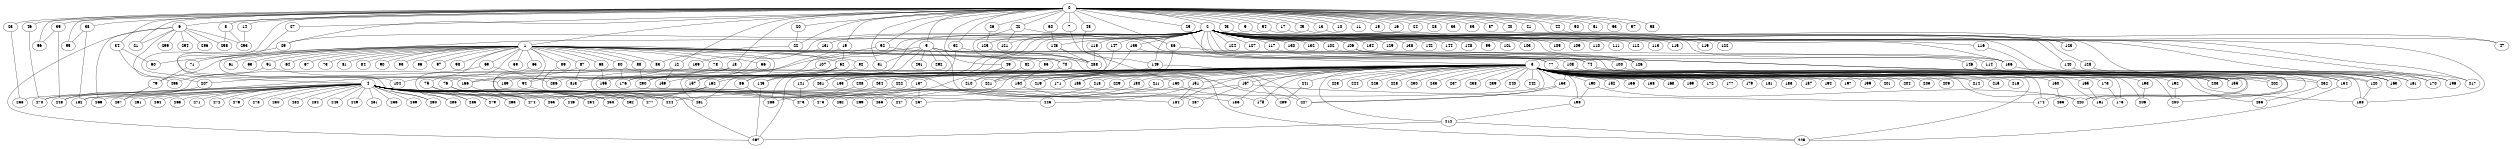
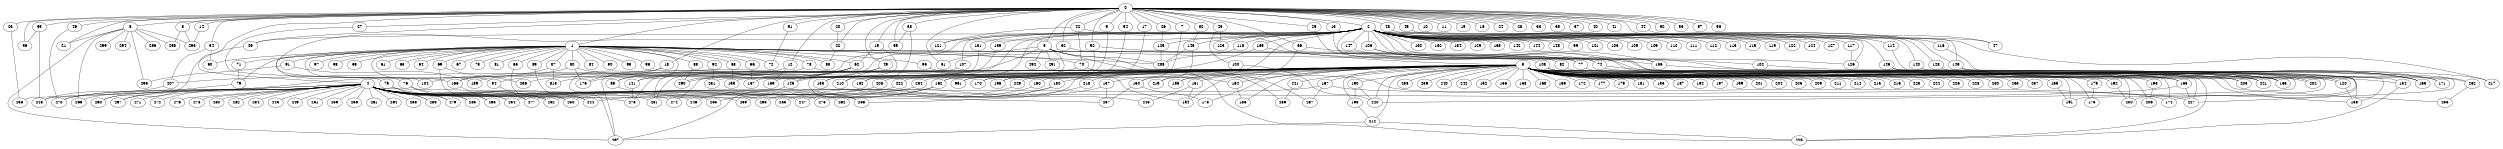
  graph {
    0
    1
    2
    4
    5
    6
    7
    8
    9
    10
    11
    12
    13
    14
    15
    16
    17
    18
    19
    20
    21
    22
    23
    24
    25
    26
    27
    28
    29
    30
    31
    32
    33
    34
    35
    36
    37
    38
    39
    40
    41
    42
    43
    44
    45
    46
    47
    48
    49
    50
    51
    52
    53
    54
    55
    56
    57
    58
    59
    60
    61
    62
    63
    64
    65
    66
    67
    68
    69
    70
    71
+   72
    73
    74
    75
    76
    77
    78
    79
    80
    81
    82
    83
    84
    86
    87
    88
    89
    90
    91
    92
    93
    94
    95
    96
    97
    98
    288
    128
    130
    131
    132
    133
    134
    129
    136
    137
    138
    139
    140
    141
    142
    143
    144
    145
    146
    147
    148
    149
    135
    99
    100
    101
    102
    103
    104
    105
    106
    107
    108
    109
    110
    111
    112
    113
    114
    115
    116
    117
    118
    119
    120
    121
    122
    123
    124
    125
    126
    127
    3
    150
    151
    152
    153
    154
    155
    156
    157
    158
    159
    160
-   161
+   161 [label=961]
    162
    163
    164
    165
    166
    167
    168
    169
    170
    171
    172
    173
    174
    175
    176
    177
    178
    179
    180
    181
    182
    183
    184
    185
    186
    187
    188
    189
    190
    191
    192
    193
    194
    195
    196
    197
    198
    199
    200
    201
    202
    203
    204
    205
    206
    207
    208
    209
    210
    211
    212
    n214 [label=813]
    214
    215
    216
    217
    218
    219
    220
    221
    222
    223
    224
    225
    226
    227
    228
    229
    230
    231
    232
    233
    234
    235
    236
    237
    238
    239
    240
    241
    242
    256
    258
    259
    260
    261
    262
    257
    264
    265
    266
    267
    268
    269
    270
    271
    272
    273
    274
    275
    276
    277
    278
    279
    280
    281
    282
    283
    284
    285
    263
    243
    244
    245
    246
    247
    248
    249
    250
    251
    252
    253
    254
    255
    290
    291
    292
    289
    286
    287
    293
    294
    295
    296
    297
    298
    299
    0 -- 1
    0 -- 2
    0 -- 4
    0 -- 5
    0 -- 6
    0 -- 7
    0 -- 8
    0 -- 9
    0 -- 10
    0 -- 11
    0 -- 12
    0 -- 13
    0 -- 14
    0 -- 15
    0 -- 16
    0 -- 17
    0 -- 18
    0 -- 19
    0 -- 20
    0 -- 21
    0 -- 22
    0 -- 23
    0 -- 24
    0 -- 25
    0 -- 26
    0 -- 27
    0 -- 28
    0 -- 29
    0 -- 30
    0 -- 31
    0 -- 32
    0 -- 33
    0 -- 34
    0 -- 35
    0 -- 36
    0 -- 37
    0 -- 38
    0 -- 39
    0 -- 40
    0 -- 41
    0 -- 42
    0 -- 43
    0 -- 44
    0 -- 45
    0 -- 46
    0 -- 47
    0 -- 48
    0 -- 49
    0 -- 50
    0 -- 51
    0 -- 52
    0 -- 53
    0 -- 54
    0 -- 55
    0 -- 56
    0 -- 57
    0 -- 58
    1 -- 59
    1 -- 60
    1 -- 61
    1 -- 62
    1 -- 63
    1 -- 64
    1 -- 65
    1 -- 66
    1 -- 67
    1 -- 68
    1 -- 69
    1 -- 70
    1 -- 71
+   1 -- 72
    1 -- 73
    1 -- 74
    1 -- 75
    1 -- 76
    1 -- 77
    1 -- 78
    1 -- 79
    1 -- 80
    1 -- 81
    1 -- 82
    1 -- 83
    1 -- 84
    1 -- 86
    1 -- 87
    1 -- 88
    1 -- 89
    1 -- 90
    1 -- 91
    1 -- 92
    1 -- 93
    1 -- 94
    1 -- 95
    1 -- 96
    1 -- 97
    1 -- 98
    1 -- 288
    2 -- 29
    2 -- 128
    2 -- 130
    2 -- 131
    2 -- 132
    2 -- 133
    2 -- 134
    2 -- 129
    2 -- 136
    2 -- 137
    2 -- 138
    2 -- 139
    2 -- 140
    2 -- 141
    2 -- 142
    2 -- 143
    2 -- 144
    2 -- 145
    2 -- 146
    2 -- 147
    2 -- 148
    2 -- 149
    2 -- 135
    2 -- 99
-   2 -- 100
+   43 -- 100
    2 -- 101
    2 -- 102
    2 -- 103
    2 -- 104
    2 -- 105
    2 -- 106
    2 -- 107
    2 -- 108
    2 -- 109
    2 -- 110
    2 -- 111
    2 -- 112
    2 -- 113
    2 -- 114
    2 -- 115
    2 -- 116
    2 -- 117
    2 -- 118
    2 -- 119
    2 -- 120
    2 -- 121
    2 -- 122
    2 -- 123
    2 -- 124
    2 -- 125
    2 -- 126
    2 -- 127
    4 -- 256
    4 -- 258
    4 -- 259
    4 -- 260
    4 -- 261
    4 -- 262
    4 -- 257
    4 -- 264
-   4 -- 182
+   4 -- 265
    4 -- 266
    4 -- 267
    4 -- 268
    4 -- 269
    4 -- 270
    4 -- 271
    4 -- 272
    4 -- 273
    4 -- 274
    4 -- 275
    4 -- 276
    4 -- 277
    4 -- 278
    4 -- 279
    4 -- 280
    4 -- 281
    4 -- 282
    4 -- 283
    4 -- 284
    4 -- 285
    4 -- 263
    4 -- 243
    4 -- 244
    4 -- 245
    4 -- 246
    4 -- 247
    4 -- 248
    4 -- 249
    4 -- 250
    4 -- 251
    4 -- 252
    4 -- 253
    4 -- 254
    4 -- 255
    5 -- 31
    5 -- 288
    5 -- 290
    5 -- 291
    5 -- 292
    5 -- 289
    5 -- 286
    5 -- 287
    6 -- 21
    6 -- 266
    6 -- 293
    6 -- 294
    6 -- 295
    6 -- 296
    6 -- 297
    6 -- 298
    6 -- 299
    7 -- 150
    8 -- 293
    8 -- 298
    9 -- 161
    12 -- 159
    12 -- 166
    13 -- 188
    14 -- 293
    17 -- 196
    18 -- 176
    18 -- 297
    19 -- 62
    19 -- 281
    20 -- 22
    22 -- 83
    23 -- 258
    25 -- 191
    26 -- 125
    27 -- 166
    29 -- 260
    30 -- 143
    32 -- 126
    32 -- 297
    34 -- 60
    34 -- 207
    36 -- 136
    36 -- 185
    38 -- 55
    38 -- 182
    39 -- 56
    39 -- 248
    42 -- 70
    42 -- 74
    42 -- 121
    43 -- 123
    44 -- 47
    45 -- 217
    46 -- 270
    48 -- 149
    49 -- 210
    49 -- 273
+   51 -- 72
    52 -- 77
    52 -- 162
    54 -- 170
    62 -- 86
    62 -- 141
    62 -- 145
    65 -- 250
    66 -- 157
    68 -- 195
    69 -- 236
    69 -- 285
    70 -- 133
    70 -- 225
    71 -- 79
    74 -- 120
    74 -- 220
    75 -- 283
    75 -- 252
    76 -- 279
    76 -- 254
    77 -- 155
    78 -- 94
    78 -- 184
    79 -- 267
    80 -- 176
    80 -- 227
    80 -- 270
    82 -- 221
    86 -- 286
    87 -- 104
    87 -- n214
    88 -- 290
    89 -- 244
    91 -- 189
    91 -- 295
    92 -- 231
    94 -- 277
    95 -- 164
    128 -- 163
    131 -- 290
    136 -- 188
    137 -- 257
    137 -- 286
    139 -- 274
    140 -- 163
    141 -- 273
    143 -- 288
    143 -- 219
    145 -- 297
    146 -- 200
    146 -- 202
    147 -- 221
    149 -- 171
    149 -- 227
    135 -- 3
    135 -- 275
    100 -- 220
    102 -- 174
    106 -- 136
    106 -- 155
    107 -- 281
    108 -- 153
    108 -- 203
    114 -- 154
    116 -- 232
    117 -- 126
    118 -- 288
    120 -- 188
    125 -- 288
    3 -- 150
    3 -- 151
    3 -- 152
    3 -- 153
    3 -- 154
    3 -- 155
    3 -- 156
    3 -- 157
    3 -- 158
    3 -- 159
    3 -- 160
    3 -- 161
    3 -- 162
    3 -- 163
    3 -- 164
    3 -- 165
    3 -- 166
    3 -- 167
    3 -- 168
    3 -- 169
    3 -- 170
    3 -- 171
    3 -- 172
    3 -- 173
    3 -- 174
    3 -- 175
    3 -- 176
    3 -- 177
    3 -- 178
    3 -- 179
    3 -- 180
    3 -- 181
    3 -- 182
    3 -- 183
    3 -- 184
    3 -- 185
    3 -- 186
    3 -- 187
    3 -- 188
    3 -- 189
    3 -- 190
    3 -- 191
    3 -- 192
    3 -- 193
    3 -- 194
    3 -- 195
    3 -- 196
    3 -- 197
    3 -- 198
    3 -- 199
    3 -- 200
    3 -- 201
    3 -- 202
    3 -- 203
    3 -- 204
    3 -- 205
    3 -- 206
    3 -- 207
    3 -- 208
    3 -- 209
    3 -- 210
    3 -- 211
    3 -- 212
    3 -- n214
    3 -- 214
    3 -- 215
    3 -- 216
    3 -- 217
    3 -- 218
    3 -- 219
    3 -- 220
    3 -- 221
    3 -- 222
    3 -- 223
    3 -- 224
    3 -- 225
    3 -- 226
    3 -- 227
    3 -- 228
    3 -- 229
    3 -- 230
    3 -- 231
    3 -- 232
    3 -- 233
    3 -- 234
    3 -- 235
    3 -- 236
    3 -- 237
    3 -- 238
    3 -- 239
    3 -- 240
    3 -- 241
    3 -- 242
    150 -- 178
    150 -- 257
    151 -- 184
    151 -- 245
    153 -- 227
    153 -- 244
    154 -- 225
    160 -- 265
    162 -- 246
    162 -- 253
    164 -- 186
    165 -- 191
    166 -- 263
    167 -- 174
    167 -- 252
    167 -- 287
    173 -- 175
    180 -- 255
    190 -- 198
    190 -- 220
    192 -- 200
    193 -- 206
    198 -- 212
    207 -- 248
    208 -- 254
-   211 -- 247
+   180 -- 247
    212 -- 225
    212 -- 297
    218 -- 262
    222 -- 277
    229 -- 269
    232 -- 235
    234 -- 250
    241 -- 289
  }
